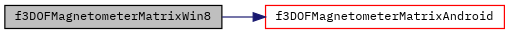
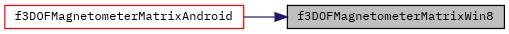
  digraph {
    rankdir=LR
    fontname="IBM Plex Mono"
    node [fontname="IBM Plex Mono" fontsize=10 shape=record style=filled]
    n1 [color=black fillcolor=grey75 fontcolor=black height=0.2 label=f3DOFMagnetometerMatrixWin8 width=0.4]
    n2 [color=red fillcolor=white height=0.2 label=f3DOFMagnetometerMatrixAndroid width=0.4]
-   n1 -> n2 [color=midnightblue fontname="IBM Plex Mono" fontsize=10 labelfontname=Helvetica labelfontsize=10 style=solid]
+   n2 -> n1 [color=midnightblue fontname="IBM Plex Mono" fontsize=10 labelfontname=Helvetica labelfontsize=10 style=solid]
  }
